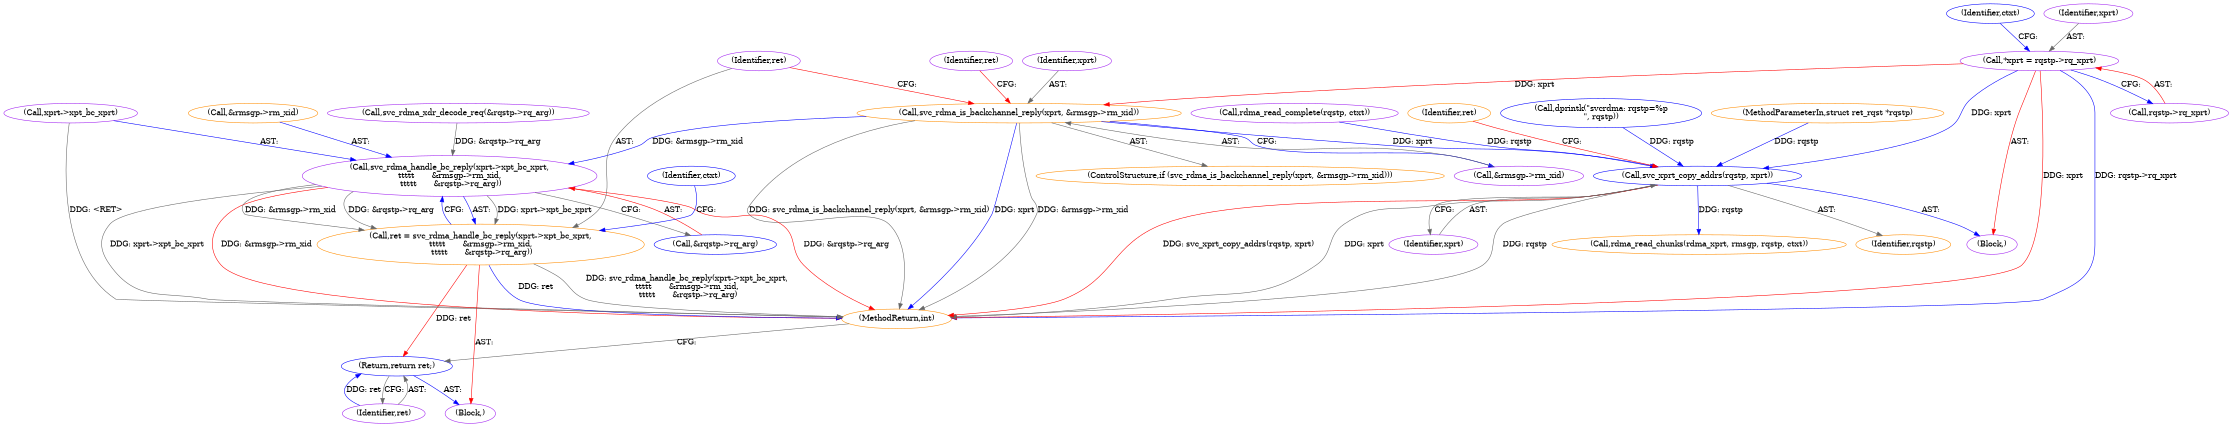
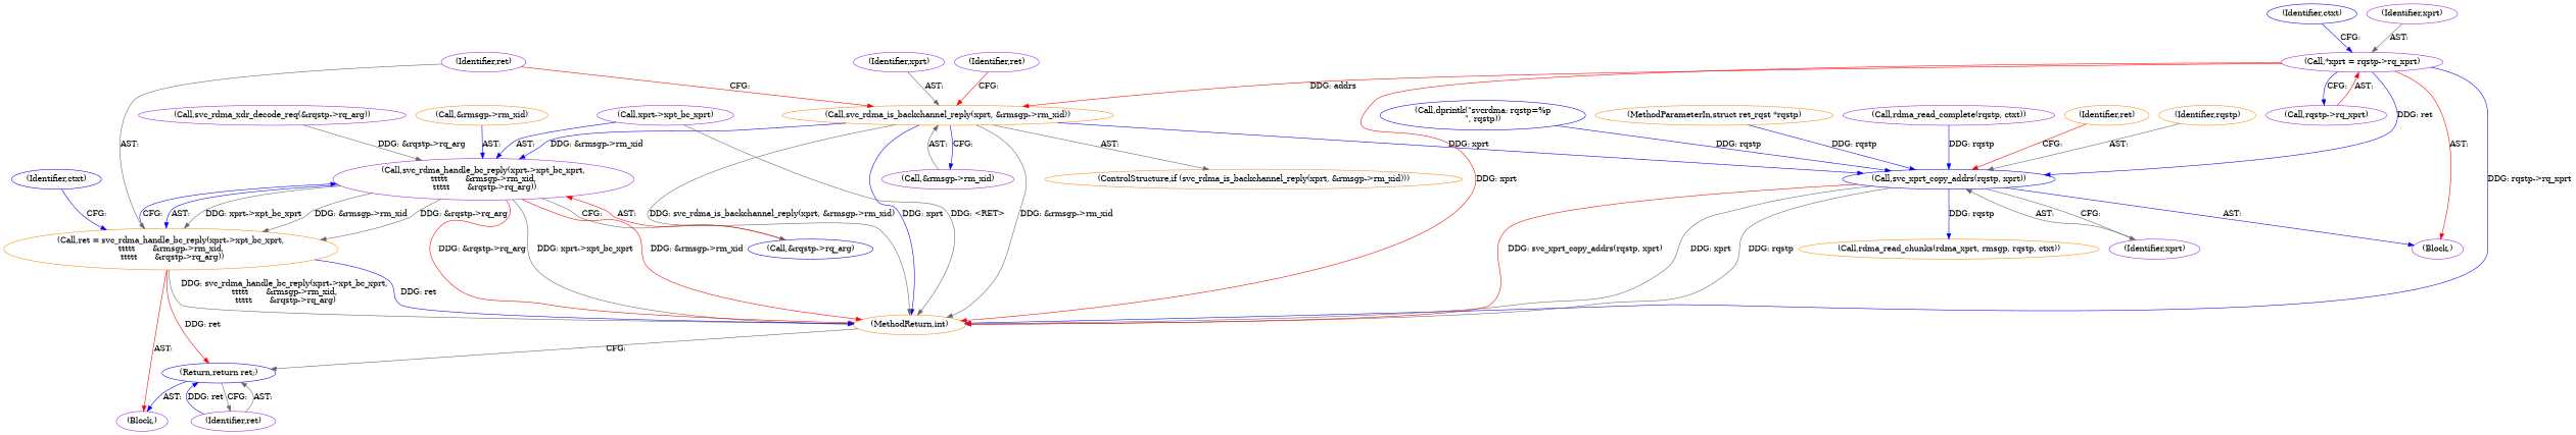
  digraph {
    node [color=purple]
    edge [color=gray40]
    n1 [label="(Call,*xprt = rqstp->rq_xprt)"]
    n2 [color=darkorange label="(Call,svc_rdma_is_backchannel_reply(xprt, &rmsgp->rm_xid))"]
    n3 [color=blue label="(Call,svc_xprt_copy_addrs(rqstp, xprt))"]
    n4 [label="(Call,rqstp->rq_xprt)"]
    n5 [label="(Block,)"]
    n6 [color=darkorange label="(MethodReturn,int)"]
    n7 [label="(Call,svc_rdma_handle_bc_reply(xprt->xpt_bc_xprt,\n\t\t\t\t\t       &rmsgp->rm_xid,\n \t\t\t\t\t       &rqstp->rq_arg))"]
    n8 [color=darkorange label="(ControlStructure,if (svc_rdma_is_backchannel_reply(xprt, &rmsgp->rm_xid)))"]
    n9 [label="(Call,&rmsgp->rm_xid)"]
    n10 [label="(Identifier,xprt)"]
    n11 [color=darkorange label="(Call,rdma_read_chunks(rdma_xprt, rmsgp, rqstp, ctxt))"]
    n12 [color=blue label="(Return,return ret;)"]
    n13 [color=darkorange label="(Call,ret = svc_rdma_handle_bc_reply(xprt->xpt_bc_xprt,\n\t\t\t\t\t       &rmsgp->rm_xid,\n \t\t\t\t\t       &rqstp->rq_arg))"]
    n14 [color=blue label="(Call,&rqstp->rq_arg)"]
    n15 [label="(Block,)"]
    n16 [label="(Identifier,ret)"]
    n17 [label="(Identifier,xprt)"]
    n18 [label="(Identifier,ret)"]
    n19 [color=darkorange label="(Identifier,rqstp)"]
    n20 [color=blue label="(Identifier,ctxt)"]
    n21 [label="(Call,xprt->xpt_bc_xprt)"]
    n22 [color=blue label="(Call,dprintk(\"svcrdma: rqstp=%p\n\", rqstp))"]
    n23 [color=darkorange label="(Call,&rmsgp->rm_xid)"]
    n24 [color=blue label="(Identifier,ctxt)"]
    n25 [label="(Identifier,ret)"]
    n26 [color=darkorange label="(MethodParameterIn,struct ret_rqst *rqstp)"]
    n27 [label="(Identifier,xprt)"]
    n28 [label="(Call,svc_rdma_xdr_decode_req(&rqstp->rq_arg))"]
    n29 [label="(Call,rdma_read_complete(rqstp, ctxt))"]
    n30 [color=darkorange label="(Identifier,ret)"]
-   n1 -> n2 [color=red label="DDG: xprt"]
-   n1 -> n3 [color=blue label="DDG: xprt"]
+   n1 -> n2 [color=red label="DDG: addrs"]
+   n1 -> n3 [color=blue label="DDG: ret"]
    n1 -> n4 [color=blue label="CFG: "]
    n1 -> n5 [color=red label="AST: "]
    n1 -> n6 [color=blue label="DDG: rqstp->rq_xprt"]
    n1 -> n6 [color=red label="DDG: xprt"]
    n2 -> n3 [color=blue label="DDG: xprt"]
    n2 -> n6 [color=blue label="DDG: xprt"]
    n2 -> n6 [label="DDG: &rmsgp->rm_xid"]
    n2 -> n6 [label="DDG: svc_rdma_is_backchannel_reply(xprt, &rmsgp->rm_xid)"]
    n2 -> n7 [color=blue label="DDG: &rmsgp->rm_xid"]
    n2 -> n8 [label="AST: "]
    n2 -> n9 [color=blue label="CFG: "]
    n3 -> n5 [color=blue label="AST: "]
    n3 -> n6 [label="DDG: xprt"]
    n3 -> n6 [label="DDG: rqstp"]
    n3 -> n6 [color=red label="DDG: svc_xprt_copy_addrs(rqstp, xprt)"]
    n3 -> n10 [label="CFG: "]
    n3 -> n11 [color=blue label="DDG: rqstp"]
    n4 -> n1 [color=red label="AST: "]
    n6 -> n12 [label="CFG: "]
    n7 -> n6 [label="DDG: xprt->xpt_bc_xprt"]
    n7 -> n6 [color=red label="DDG: &rqstp->rq_arg"]
    n7 -> n6 [color=red label="DDG: &rmsgp->rm_xid"]
    n7 -> n13 [color=blue label="AST: "]
    n7 -> n13 [label="DDG: xprt->xpt_bc_xprt"]
    n7 -> n13 [label="DDG: &rmsgp->rm_xid"]
    n7 -> n13 [label="DDG: &rqstp->rq_arg"]
    n7 -> n14 [label="CFG: "]
    n9 -> n2 [label="AST: "]
    n10 -> n3 [label="AST: "]
    n12 -> n15 [color=blue label="AST: "]
    n12 -> n16 [label="CFG: "]
    n13 -> n6 [label="DDG: svc_rdma_handle_bc_reply(xprt->xpt_bc_xprt,\n\t\t\t\t\t       &rmsgp->rm_xid,\n \t\t\t\t\t       &rqstp->rq_arg)"]
    n13 -> n6 [color=blue label="DDG: ret"]
    n13 -> n7 [color=blue label="CFG: "]
    n13 -> n12 [color=red label="DDG: ret"]
    n13 -> n15 [color=red label="AST: "]
    n14 -> n7 [color=red label="AST: "]
    n16 -> n12 [label="AST: "]
    n16 -> n12 [color=blue label="DDG: ret"]
    n17 -> n2 [label="AST: "]
    n18 -> n2 [color=red label="CFG: "]
    n18 -> n13 [label="AST: "]
-   n3 -> n19 [label="AST: "]
+   n19 -> n3 [label="AST: "]
    n20 -> n1 [color=blue label="CFG: "]
    n21 -> n6 [label="DDG: <RET>"]
    n21 -> n7 [color=blue label="AST: "]
    n22 -> n3 [color=blue label="DDG: rqstp"]
    n23 -> n7 [color=blue label="AST: "]
    n24 -> n13 [color=blue label="CFG: "]
    n25 -> n2 [color=red label="CFG: "]
    n26 -> n3 [color=blue label="DDG: rqstp"]
    n27 -> n1 [label="AST: "]
    n28 -> n7 [label="DDG: &rqstp->rq_arg"]
    n29 -> n3 [color=blue label="DDG: rqstp"]
    n30 -> n3 [color=red label="CFG: "]
  }
